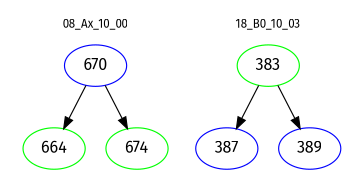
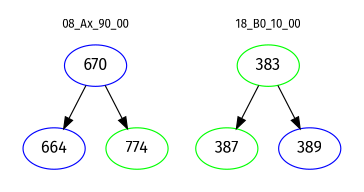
  digraph {
    fontname="Fira Sans"
    node [color=blue fontname="Fira Sans"]
    edge [color=black fontname="Fira Sans"]
    n1 [label=670]
-   n2 [color=green label=664]
-   n3 [color=green label=674]
+   n2 [label=664]
+   n3 [color=green label=774]
    n4 [color=green label=383]
-   n5 [label=387]
+   n5 [color=green label=387]
    n6 [label=389]
    subgraph cluster_1 {
      color=white
      fontsize=10
-     label="08_Ax_10_00"
+     label="08_Ax_90_00"
      n1
      n2
      n3
    }
    subgraph cluster_2 {
      color=white
      fontsize=10
-     label="18_B0_10_03"
+     label="18_B0_10_00"
      n4
      n5
      n6
    }
    n1 -> n2
    n1 -> n3
    n4 -> n5
    n4 -> n6
  }
